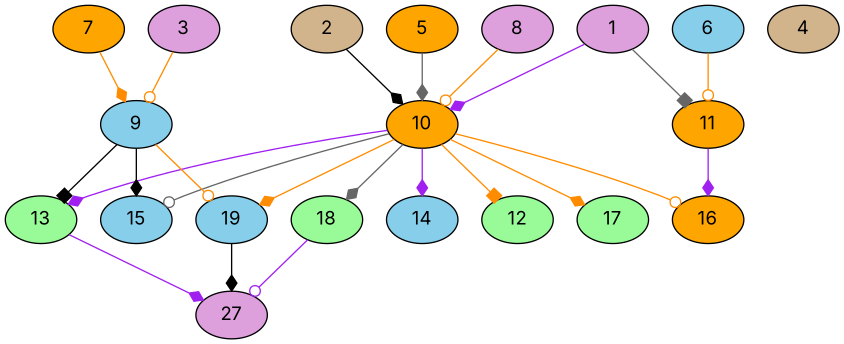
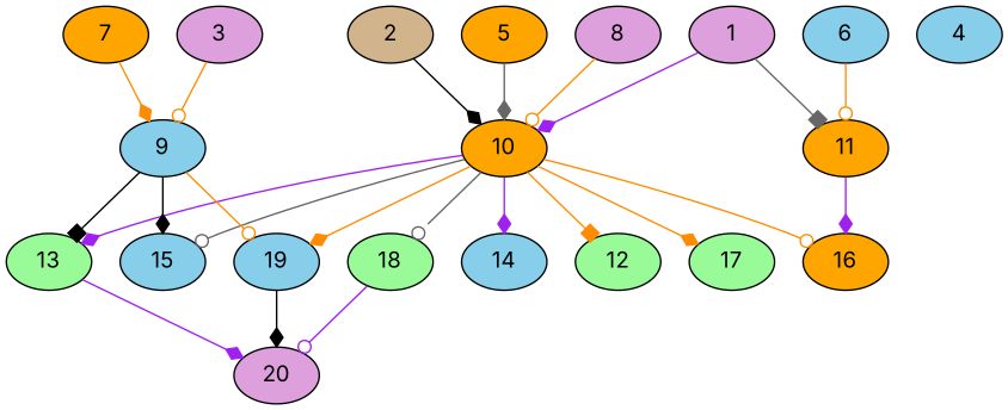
  digraph {
    fontname=Inter
    node [alpha=0.15 fillcolor=orange fontname=Inter style=filled]
    edge [arrowhead=diamond color=darkorange fontname=Inter]
    1 [alpha=0.16 expect_size=45058048 fillcolor=plum]
    10 [alpha=0.03 expect_size=19092480]
    11 [alpha=0.19 expect_size=30388224]
    13 [expect_size=9001984 fillcolor=palegreen]
    14 [alpha=0.03 expect_size=24827904 fillcolor=skyblue]
    15 [expect_size=30418944 fillcolor=skyblue]
    18 [alpha=0.18 expect_size=16923648 fillcolor=palegreen]
    19 [alpha=0.14 expect_size=28180480 fillcolor=skyblue]
    12 [alpha=0.07 expect_size=20844544 fillcolor=palegreen]
    16 [expect_size=21368832]
    17 [alpha=0.09 expect_size=41808896 fillcolor=palegreen]
-   20 [alpha=0.12 expect_size=41689088 fillcolor=plum label=27]
+   20 [alpha=0.12 expect_size=41689088 fillcolor=plum]
    2 [expect_size=14129152 fillcolor=tan]
    3 [alpha=0.07 expect_size=27116544 fillcolor=plum]
    9 [alpha=0.06 expect_size=26535936 fillcolor=skyblue]
-   4 [alpha=0.02 expect_size=48854016 fillcolor=tan]
+   4 [alpha=0.02 expect_size=48854016 fillcolor=skyblue]
    5 [alpha=0.16 expect_size=20478976]
    6 [alpha=0.09 expect_size=47861760 fillcolor=skyblue]
    7 [alpha=0.09 expect_size=25051136]
    8 [alpha=0.05 expect_size=52135936 fillcolor=plum]
    1 -> 10 [color=purple]
    1 -> 11 [arrowhead=box color=gray40]
    10 -> 13 [color=purple]
    10 -> 14 [color=purple]
    10 -> 15 [arrowhead=odot color=gray40]
-   10 -> 18 [color=gray40]
+   10 -> 18 [arrowhead=odot color=gray40]
    10 -> 19
    10 -> 12 [arrowhead=box]
    10 -> 16 [arrowhead=odot]
    10 -> 17
    11 -> 16 [color=purple]
    13 -> 20 [color=purple]
    18 -> 20 [arrowhead=odot color=purple]
    19 -> 20 [color=black]
    2 -> 10 [color=black]
    3 -> 9 [arrowhead=odot]
    9 -> 13 [arrowhead=box color=black]
    9 -> 15 [color=black]
    9 -> 19 [arrowhead=odot]
    5 -> 10 [color=gray40]
    6 -> 11 [arrowhead=odot]
    7 -> 9
    8 -> 10 [arrowhead=odot]
  }
